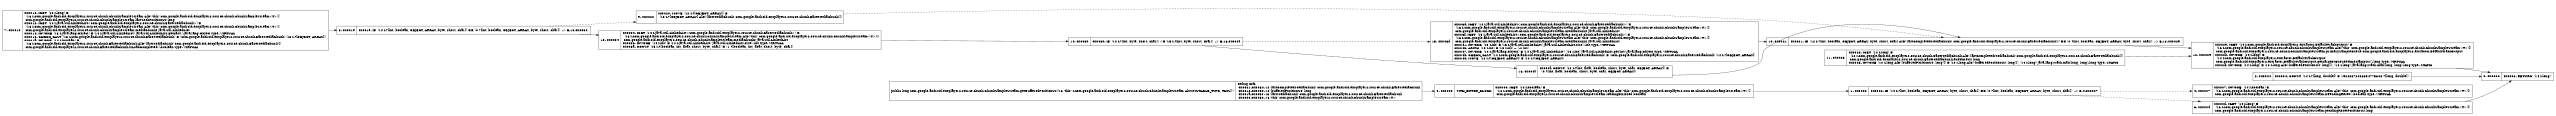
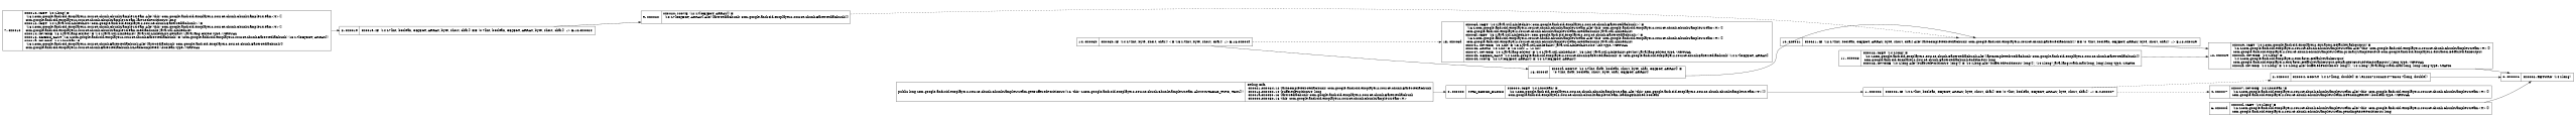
  digraph {
    rankdir=LR
    node [shape=record]
-   n1 [label="{0\:\ 0x0000|MTH_ENTER_BLOCK\l|0x0000: IGET  (r4 I:boolean) = \l  (r6 I:com.google.android.exoplayer2.source.chunk.ChunkSampleStream A[D('this' com.google.android.exoplayer2.source.chunk.ChunkSampleStream\<T\>)])\l com.google.android.exoplayer2.source.chunk.ChunkSampleStream.loadingFinished boolean \l}"]
+   n1 [label="{0\:\ 0x0000|MTH_CHECK_BLOCK\l|0x0000: IGET  (r4 I:boolean) = \l  (r6 I:com.google.android.exoplayer2.source.chunk.ChunkSampleStream A[D('this' com.google.android.exoplayer2.source.chunk.ChunkSampleStream\<T\>)])\l com.google.android.exoplayer2.source.chunk.ChunkSampleStream.loadingFinished boolean \l}"]
    n2 [label="{1\:\ 0x0002|0x0002: IF  (r4 I:?[int, boolean, OBJECT, ARRAY, byte, short, char]) == (0 ?[int, boolean, OBJECT, ARRAY, byte, short, char])  \-\> B:4:0x0007 \l}"]
    n3 [label="{2\:\ 0x0004|0x0004: CONST  (r4 I:?[long, double]) = (\-9223372036854775808 ?[long, double]) \l}"]
    n4 [label="{4\:\ 0x0007|0x0007: INVOKE  (r4 I:boolean) = \l  (r6 I:com.google.android.exoplayer2.source.chunk.ChunkSampleStream A[D('this' com.google.android.exoplayer2.source.chunk.ChunkSampleStream\<T\>)])\l com.google.android.exoplayer2.source.chunk.ChunkSampleStream.isPendingReset():boolean type: VIRTUAL \l}"]
    n5 [label="{3\:\ 0x0006|0x0006: RETURN  (r4 I:long) \l}"]
    n6 [label="{6\:\ 0x000d|0x000d: IGET  (r4 I:long) = \l  (r6 I:com.google.android.exoplayer2.source.chunk.ChunkSampleStream A[D('this' com.google.android.exoplayer2.source.chunk.ChunkSampleStream\<T\>)])\l com.google.android.exoplayer2.source.chunk.ChunkSampleStream.pendingResetPositionUs long \l}"]
    n7 [label="{7\:\ 0x0010|0x0010: IGET  (r0 I:long) = \l  (r6 I:com.google.android.exoplayer2.source.chunk.ChunkSampleStream A[D('this' com.google.android.exoplayer2.source.chunk.ChunkSampleStream\<T\>)])\l com.google.android.exoplayer2.source.chunk.ChunkSampleStream.lastSeekPositionUs long \l0x0012: IGET  (r4 I:java.util.LinkedList\<com.google.android.exoplayer2.source.chunk.BaseMediaChunk\>) = \l  (r6 I:com.google.android.exoplayer2.source.chunk.ChunkSampleStream A[D('this' com.google.android.exoplayer2.source.chunk.ChunkSampleStream\<T\>)])\l com.google.android.exoplayer2.source.chunk.ChunkSampleStream.mediaChunks java.util.LinkedList \l0x0014: INVOKE  (r3 I:java.lang.Object) = (r4 I:java.util.LinkedList) java.util.LinkedList.getLast():java.lang.Object type: VIRTUAL \l0x0018: CHECK_CAST  (r3 I:com.google.android.exoplayer2.source.chunk.BaseMediaChunk) = (com.google.android.exoplayer2.source.chunk.BaseMediaChunk) (r3 I:?[OBJECT, ARRAY]) \l0x001a: INVOKE  (r4 I:boolean) = \l  (r3 I:com.google.android.exoplayer2.source.chunk.BaseMediaChunk A[D('lastMediaChunk' com.google.android.exoplayer2.source.chunk.BaseMediaChunk)])\l com.google.android.exoplayer2.source.chunk.BaseMediaChunk.isLoadCompleted():boolean type: VIRTUAL \l}"]
    n8 [label="{8\:\ 0x001e|0x001e: IF  (r4 I:?[int, boolean, OBJECT, ARRAY, byte, short, char]) == (0 ?[int, boolean, OBJECT, ARRAY, byte, short, char])  \-\> B:13:0x0034 \l}"]
    n9 [label="{9\:\ 0x0020|0x0020: MOVE  (r2 I:?[OBJECT, ARRAY]) = \l  (r3 I:?[OBJECT, ARRAY] A[D('lastMediaChunk' com.google.android.exoplayer2.source.chunk.BaseMediaChunk)])\l \l}"]
-   n10 [label="{13\:\ 0x0034|0x0034: IGET  (r4 I:java.util.LinkedList\<com.google.android.exoplayer2.source.chunk.BaseMediaChunk\>) = \l  (r6 I:com.google.android.exoplayer2.source.chunk.ChunkSampleStream A[D('this' com.google.android.exoplayer2.source.chunk.ChunkSampleStream\<T\>)])\l com.google.android.exoplayer2.source.chunk.ChunkSampleStream.mediaChunks java.util.LinkedList \l0x0036: INVOKE  (r4 I:int) = (r4 I:java.util.LinkedList) java.util.LinkedList.size():int type: VIRTUAL \l0x003a: CONST  (r5 I:?[boolean, int, float, short, byte, char]) = (1 ?[boolean, int, float, short, byte, char]) \l}"]
    n11 [label="{10\:\ 0x0021|0x0021: IF  (r2 I:?[int, boolean, OBJECT, ARRAY, byte, short, char] A[D('lastCompletedMediaChunk' com.google.android.exoplayer2.source.chunk.BaseMediaChunk)]) == (0 ?[int, boolean, OBJECT, ARRAY, byte, short, char])  \-\> B:12:0x0029 \l}"]
    n12 [label="{14\:\ 0x003b|0x003b: IF  (r4 I:?[int, byte, short, char]) \<= (r5 I:?[int, byte, short, char])  \-\> B:16:0x004f \l}"]
    n13 [label="{12\:\ 0x0029|0x0029: IGET  (r4 I:com.google.android.exoplayer2.extractor.DefaultTrackOutput) = \l  (r6 I:com.google.android.exoplayer2.source.chunk.ChunkSampleStream A[D('this' com.google.android.exoplayer2.source.chunk.ChunkSampleStream\<T\>)])\l com.google.android.exoplayer2.source.chunk.ChunkSampleStream.primarySampleQueue com.google.android.exoplayer2.extractor.DefaultTrackOutput \l0x002b: INVOKE  (r4 I:long) = \l  (r4 I:com.google.android.exoplayer2.extractor.DefaultTrackOutput)\l com.google.android.exoplayer2.extractor.DefaultTrackOutput.getLargestQueuedTimestampUs():long type: VIRTUAL \l0x002f: INVOKE  (r4 I:long) = (r0 I:long A[D('bufferedPositionUs' long)]), (r4 I:long) java.lang.Math.max(long, long):long type: STATIC \l}"]
    n14 [label="{11\:\ 0x0023|0x0023: IGET  (r4 I:long) = \l  (r2 I:com.google.android.exoplayer2.source.chunk.BaseMediaChunk A[D('lastCompletedMediaChunk' com.google.android.exoplayer2.source.chunk.BaseMediaChunk)])\l com.google.android.exoplayer2.source.chunk.BaseMediaChunk.endTimeUs long \l0x0025: INVOKE  (r0 I:long A[D('bufferedPositionUs' long)]) = (r0 I:long A[D('bufferedPositionUs' long)]), (r4 I:long) java.lang.Math.max(long, long):long type: STATIC \l}"]
    n15 [label="{15\:\ 0x003d|0x003d: IGET  (r4 I:java.util.LinkedList\<com.google.android.exoplayer2.source.chunk.BaseMediaChunk\>) = \l  (r6 I:com.google.android.exoplayer2.source.chunk.ChunkSampleStream A[D('this' com.google.android.exoplayer2.source.chunk.ChunkSampleStream\<T\>)])\l com.google.android.exoplayer2.source.chunk.ChunkSampleStream.mediaChunks java.util.LinkedList \l0x003f: IGET  (r5 I:java.util.LinkedList\<com.google.android.exoplayer2.source.chunk.BaseMediaChunk\>) = \l  (r6 I:com.google.android.exoplayer2.source.chunk.ChunkSampleStream A[D('this' com.google.android.exoplayer2.source.chunk.ChunkSampleStream\<T\>)])\l com.google.android.exoplayer2.source.chunk.ChunkSampleStream.mediaChunks java.util.LinkedList \l0x0041: INVOKE  (r5 I:int) = (r5 I:java.util.LinkedList) java.util.LinkedList.size():int type: VIRTUAL \l0x0045: ARITH  (r5 I:int) = (r5 I:int) + (\-2 int) \l0x0047: INVOKE  (r4 I:java.lang.Object) = (r4 I:java.util.LinkedList), (r5 I:int) java.util.LinkedList.get(int):java.lang.Object type: VIRTUAL \l0x004b: CHECK_CAST  (r4 I:com.google.android.exoplayer2.source.chunk.BaseMediaChunk) = (com.google.android.exoplayer2.source.chunk.BaseMediaChunk) (r4 I:?[OBJECT, ARRAY]) \l0x004d: MOVE  (r2 I:?[OBJECT, ARRAY]) = (r4 I:?[OBJECT, ARRAY]) \l}"]
    n16 [label="{16\:\ 0x004f|0x004f: CONST  (r2 I:?[int, float, boolean, short, byte, char, OBJECT, ARRAY]) = \l  (0 ?[int, float, boolean, short, byte, char, OBJECT, ARRAY])\l \l}"]
    n17 [label="{public long com.google.android.exoplayer2.source.chunk.ChunkSampleStream.getBufferedPositionUs((r6 'this' I:com.google.android.exoplayer2.source.chunk.ChunkSampleStream A[IMMUTABLE_TYPE, THIS]))  | Debug Info:\l  0x0021\-0x0034: r2 'lastCompletedMediaChunk' com.google.android.exoplayer2.source.chunk.BaseMediaChunk\l  0x0012\-0x0050: r0 'bufferedPositionUs' long\l  0x001a\-0x0050: r3 'lastMediaChunk' com.google.android.exoplayer2.source.chunk.BaseMediaChunk\l  0x0000\-0x0050: r6 'this' com.google.android.exoplayer2.source.chunk.ChunkSampleStream\<T\>\l}"]
    n1 -> n2
-   n2 -> n6 [style=dashed]
+   n2 -> n3 [style=dashed]
    n2 -> n4 [style=dashed]
    n3 -> n5
    n6 -> n5
    n7 -> n8
-   n8 -> n9 [style=dashed]
-   n8 -> n10
+   n8 -> n9 [style=solid]
    n9 -> n11 [style=dashed]
-   n10 -> n12
    n11 -> n13
    n12 -> n15 [style=dashed]
    n12 -> n16
    n13 -> n5
    n14 -> n13
-   n15 -> n11
    n16 -> n11
    n17 -> n1
  }
